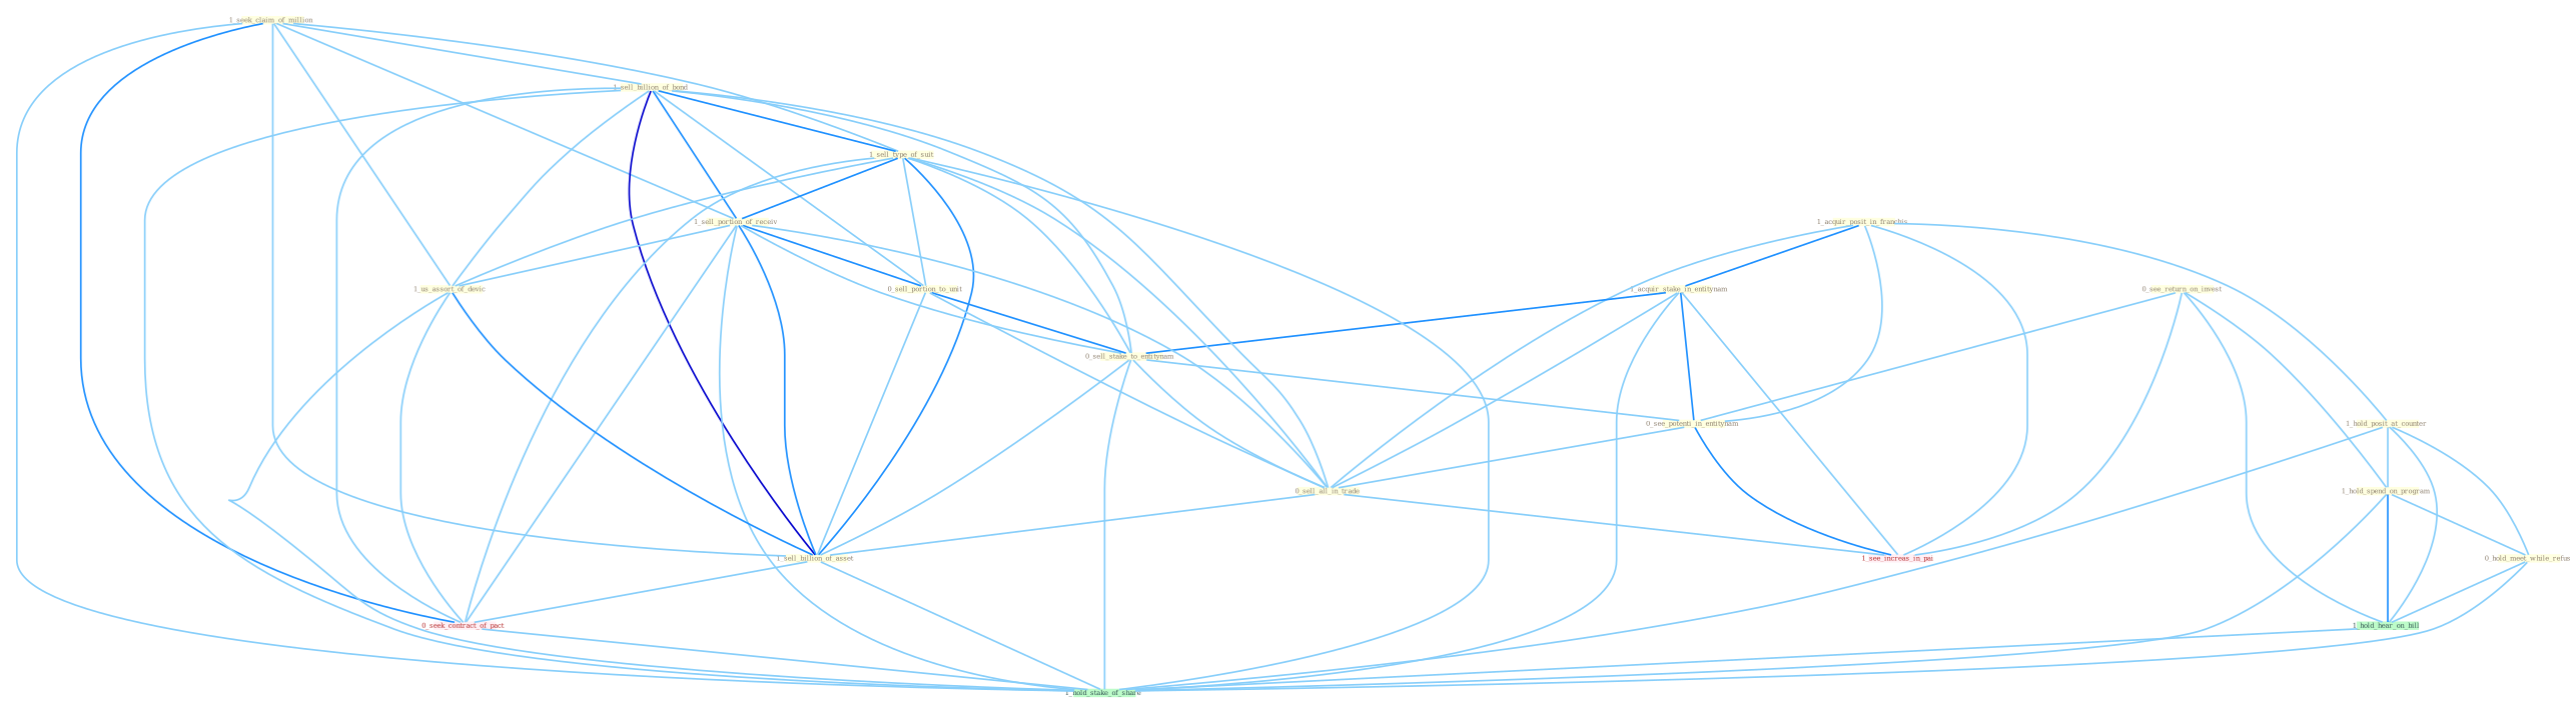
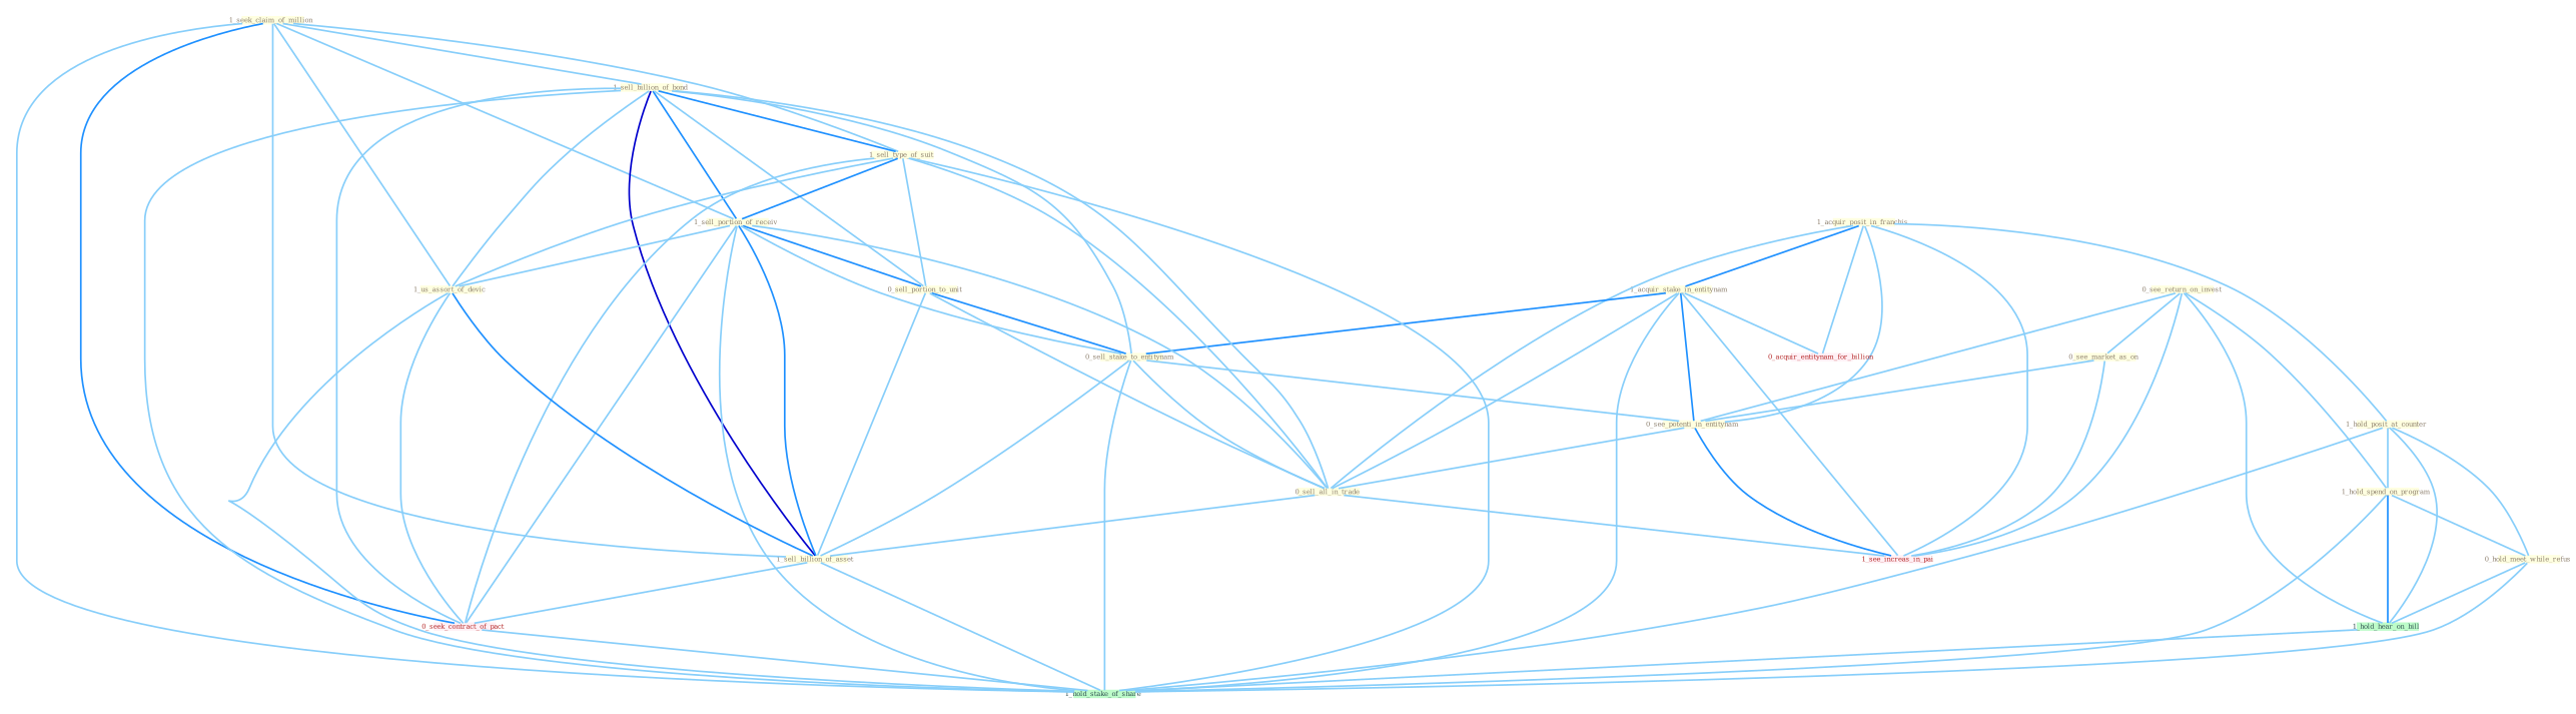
  graph {
    fontname="DejaVu Serif"
    node [color="#ffffe0" fixedsize=true fontcolor="#8b7d6b" fontname="DejaVu Serif" fontsize=4 shape=polygon style=filled]
    edge [color="#87cefa" fontname="DejaVu Serif" w=1]
    "1_acquir_posit_in_franchis " [height=.06 width=.5]
    "1_seek_claim_of_million " [height=.06 width=.5]
    n3 [height=.06 label="0_see_return_on_invest" width=.5]
    "1_acquir_stake_in_entitynam " [height=.06 width=.5]
+   "0_see_market_as_on " [height=.06 width=.5]
    "1_sell_billion_of_bond " [height=.06 width=.5]
    "1_sell_type_of_suit " [height=.06 width=.5]
    "1_sell_portion_of_receiv " [height=.06 width=.5]
    "1_hold_posit_at_counter " [height=.06 width=.5]
    "0_sell_portion_to_unit " [height=.06 width=.5]
    "1_hold_spend_on_program " [height=.06 width=.5]
    "0_sell_stake_to_entitynam " [height=.06 width=.5]
    "1_us_assort_of_devic " [height=.06 width=.5]
    "0_see_potenti_in_entitynam " [height=.06 width=.5]
    "0_hold_meet_while_refus " [height=.06 width=.5]
    "0_sell_all_in_trade " [height=.06 width=.5]
    "1_sell_billion_of_asset " [height=.06 width=.5]
    "0_seek_contract_of_pact " [color="#fff0f5" fontcolor="#b22222" height=.06 width=.5]
+   "0_acquir_entitynam_for_billion " [color="#fff0f5" fontcolor="#b22222" height=.06 width=.5]
    "1_see_increas_in_pai " [color="#fff0f5" fontcolor="#b22222" height=.06 width=.5]
    "1_hold_stake_of_share " [color="#BDFCC9" fontcolor="#2f4f4f" height=.06 width=.5]
    "1_hold_hear_on_bill " [color="#BDFCC9" fontcolor="#2f4f4f" height=.06 width=.5]
    subgraph sub_1 {
      "1_acquir_posit_in_franchis "
      "1_seek_claim_of_million "
      n3
      "1_acquir_stake_in_entitynam "
+     "0_see_market_as_on "
      "1_sell_billion_of_bond "
      "1_sell_type_of_suit "
      "1_sell_portion_of_receiv "
      "1_hold_posit_at_counter "
      "0_sell_portion_to_unit "
      "1_hold_spend_on_program "
      "0_sell_stake_to_entitynam "
      "1_us_assort_of_devic "
      "0_see_potenti_in_entitynam "
      "0_hold_meet_while_refus "
      "0_sell_all_in_trade "
      "1_sell_billion_of_asset "
    }
    subgraph sub_2 {
      "0_seek_contract_of_pact "
+     "0_acquir_entitynam_for_billion "
      "1_see_increas_in_pai "
    }
    "1_acquir_posit_in_franchis " -- "1_acquir_stake_in_entitynam " [color="#1e90ff" w=2]
    "1_acquir_posit_in_franchis " -- "1_hold_posit_at_counter "
    "1_acquir_posit_in_franchis " -- "0_see_potenti_in_entitynam "
    "1_acquir_posit_in_franchis " -- "0_sell_all_in_trade "
+   "1_acquir_posit_in_franchis " -- "0_acquir_entitynam_for_billion "
    "1_acquir_posit_in_franchis " -- "1_see_increas_in_pai "
    "1_seek_claim_of_million " -- "1_sell_billion_of_bond "
    "1_seek_claim_of_million " -- "1_sell_type_of_suit "
    "1_seek_claim_of_million " -- "1_sell_portion_of_receiv "
    "1_seek_claim_of_million " -- "1_us_assort_of_devic "
    "1_seek_claim_of_million " -- "1_sell_billion_of_asset "
    "1_seek_claim_of_million " -- "0_seek_contract_of_pact " [color="#1e90ff" w=2]
    "1_seek_claim_of_million " -- "1_hold_stake_of_share "
+   n3 -- "0_see_market_as_on "
    n3 -- "1_hold_spend_on_program "
    n3 -- "0_see_potenti_in_entitynam "
    n3 -- "1_see_increas_in_pai "
    n3 -- "1_hold_hear_on_bill "
    "1_acquir_stake_in_entitynam " -- "0_sell_stake_to_entitynam " [color="#1e90ff" w=2]
    "1_acquir_stake_in_entitynam " -- "0_see_potenti_in_entitynam " [color="#1e90ff" w=2]
    "1_acquir_stake_in_entitynam " -- "0_sell_all_in_trade "
+   "1_acquir_stake_in_entitynam " -- "0_acquir_entitynam_for_billion "
    "1_acquir_stake_in_entitynam " -- "1_see_increas_in_pai "
    "1_acquir_stake_in_entitynam " -- "1_hold_stake_of_share "
+   "0_see_market_as_on " -- "0_see_potenti_in_entitynam "
+   "0_see_market_as_on " -- "1_see_increas_in_pai "
    "1_sell_billion_of_bond " -- "1_sell_type_of_suit " [color="#1e90ff" w=2]
    "1_sell_billion_of_bond " -- "1_sell_portion_of_receiv " [color="#1e90ff" w=2]
    "1_sell_billion_of_bond " -- "0_sell_portion_to_unit "
    "1_sell_billion_of_bond " -- "0_sell_stake_to_entitynam "
    "1_sell_billion_of_bond " -- "1_us_assort_of_devic "
    "1_sell_billion_of_bond " -- "0_sell_all_in_trade "
    "1_sell_billion_of_bond " -- "1_sell_billion_of_asset " [color="#0000cd" w=3]
    "1_sell_billion_of_bond " -- "0_seek_contract_of_pact "
    "1_sell_billion_of_bond " -- "1_hold_stake_of_share "
    "1_sell_type_of_suit " -- "1_sell_portion_of_receiv " [color="#1e90ff" w=2]
    "1_sell_type_of_suit " -- "0_sell_portion_to_unit "
-   "1_sell_type_of_suit " -- "0_sell_stake_to_entitynam "
    "1_sell_type_of_suit " -- "1_us_assort_of_devic "
    "1_sell_type_of_suit " -- "0_sell_all_in_trade "
-   "1_sell_type_of_suit " -- "1_sell_billion_of_asset " [color="#1e90ff" w=2]
    "1_sell_type_of_suit " -- "0_seek_contract_of_pact "
    "1_sell_type_of_suit " -- "1_hold_stake_of_share "
    "1_sell_portion_of_receiv " -- "0_sell_portion_to_unit " [color="#1e90ff" w=2]
    "1_sell_portion_of_receiv " -- "0_sell_stake_to_entitynam "
    "1_sell_portion_of_receiv " -- "1_us_assort_of_devic "
    "1_sell_portion_of_receiv " -- "0_sell_all_in_trade "
    "1_sell_portion_of_receiv " -- "1_sell_billion_of_asset " [color="#1e90ff" w=2]
    "1_sell_portion_of_receiv " -- "0_seek_contract_of_pact "
    "1_sell_portion_of_receiv " -- "1_hold_stake_of_share "
    "1_hold_posit_at_counter " -- "1_hold_spend_on_program "
    "1_hold_posit_at_counter " -- "0_hold_meet_while_refus "
    "1_hold_posit_at_counter " -- "1_hold_stake_of_share "
    "1_hold_posit_at_counter " -- "1_hold_hear_on_bill "
    "0_sell_portion_to_unit " -- "0_sell_stake_to_entitynam " [color="#1e90ff" w=2]
    "0_sell_portion_to_unit " -- "0_sell_all_in_trade "
    "0_sell_portion_to_unit " -- "1_sell_billion_of_asset "
    "1_hold_spend_on_program " -- "0_hold_meet_while_refus "
    "1_hold_spend_on_program " -- "1_hold_stake_of_share "
    "1_hold_spend_on_program " -- "1_hold_hear_on_bill " [color="#1e90ff" w=2]
    "0_sell_stake_to_entitynam " -- "0_see_potenti_in_entitynam "
    "0_sell_stake_to_entitynam " -- "0_sell_all_in_trade "
    "0_sell_stake_to_entitynam " -- "1_sell_billion_of_asset "
    "0_sell_stake_to_entitynam " -- "1_hold_stake_of_share "
    "1_us_assort_of_devic " -- "1_sell_billion_of_asset " [color="#1e90ff"]
    "1_us_assort_of_devic " -- "0_seek_contract_of_pact "
    "1_us_assort_of_devic " -- "1_hold_stake_of_share "
    "0_see_potenti_in_entitynam " -- "0_sell_all_in_trade "
    "0_see_potenti_in_entitynam " -- "1_see_increas_in_pai " [color="#1e90ff" w=2]
    "0_hold_meet_while_refus " -- "1_hold_stake_of_share "
    "0_hold_meet_while_refus " -- "1_hold_hear_on_bill "
    "0_sell_all_in_trade " -- "1_sell_billion_of_asset "
    "0_sell_all_in_trade " -- "1_see_increas_in_pai "
    "1_sell_billion_of_asset " -- "0_seek_contract_of_pact "
    "1_sell_billion_of_asset " -- "1_hold_stake_of_share "
    "0_seek_contract_of_pact " -- "1_hold_stake_of_share "
    "1_hold_hear_on_bill " -- "1_hold_stake_of_share "
  }
